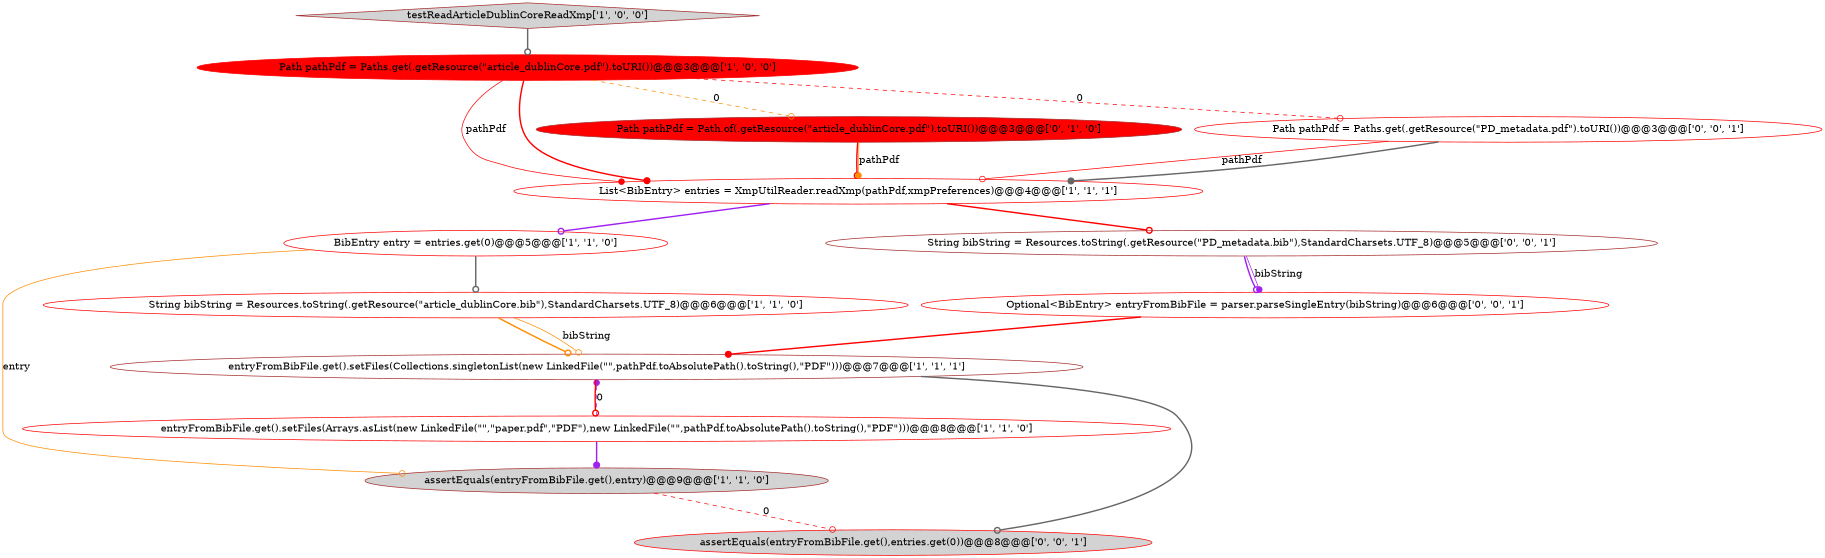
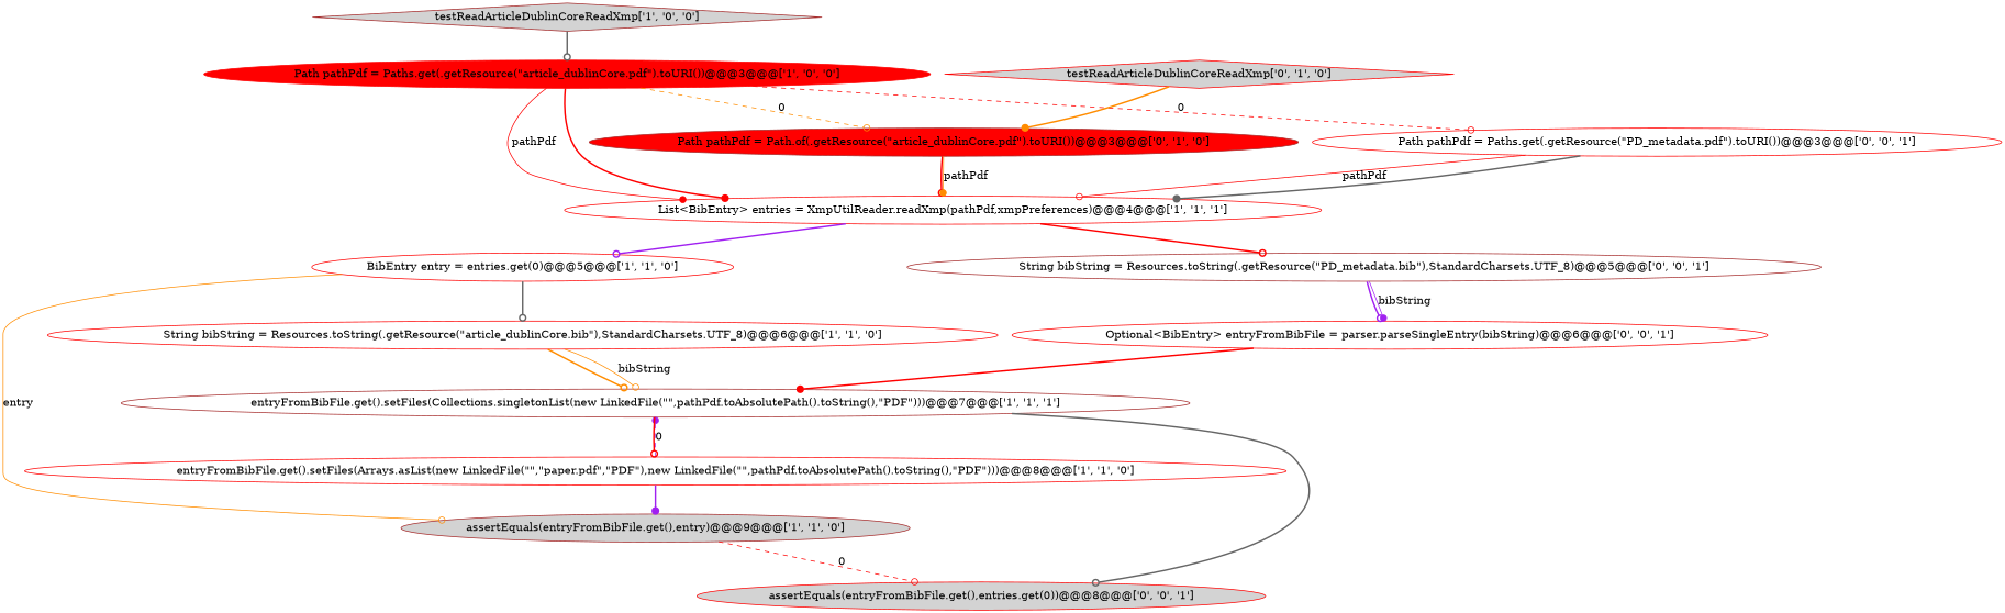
  digraph {
    node [color=red fillcolor=white shape=ellipse style=filled]
    edge [arrowhead=odot color=red style=bold]
    n1 [color=brown fillcolor=lightgray label="testReadArticleDublinCoreReadXmp['1', '0', '0']" shape=diamond]
    n2 [fillcolor=red label="Path pathPdf = Paths.get(.getResource(\"article_dublinCore.pdf\").toURI())@@@3@@@['1', '0', '0']"]
    n3 [label="List<BibEntry> entries = XmpUtilReader.readXmp(pathPdf,xmpPreferences)@@@4@@@['1', '1', '1']"]
    n4 [color=brown fillcolor=red label="Path pathPdf = Path.of(.getResource(\"article_dublinCore.pdf\").toURI())@@@3@@@['0', '1', '0']"]
    n5 [label="Path pathPdf = Paths.get(.getResource(\"PD_metadata.pdf\").toURI())@@@3@@@['0', '0', '1']"]
    n6 [label="entryFromBibFile.get().setFiles(Arrays.asList(new LinkedFile(\"\",\"paper.pdf\",\"PDF\"),new LinkedFile(\"\",pathPdf.toAbsolutePath().toString(),\"PDF\")))@@@8@@@['1', '1', '0']"]
    n7 [color=brown fillcolor=lightgray label="assertEquals(entryFromBibFile.get(),entry)@@@9@@@['1', '1', '0']"]
    n8 [color=brown label="entryFromBibFile.get().setFiles(Collections.singletonList(new LinkedFile(\"\",pathPdf.toAbsolutePath().toString(),\"PDF\")))@@@7@@@['1', '1', '1']"]
    n9 [fillcolor=lightgray label="assertEquals(entryFromBibFile.get(),entries.get(0))@@@8@@@['0', '0', '1']"]
    n10 [label="String bibString = Resources.toString(.getResource(\"article_dublinCore.bib\"),StandardCharsets.UTF_8)@@@6@@@['1', '1', '0']"]
    n11 [color=brown label="String bibString = Resources.toString(.getResource(\"PD_metadata.bib\"),StandardCharsets.UTF_8)@@@5@@@['0', '0', '1']"]
    n12 [label="BibEntry entry = entries.get(0)@@@5@@@['1', '1', '0']"]
    n13 [label="Optional<BibEntry> entryFromBibFile = parser.parseSingleEntry(bibString)@@@6@@@['0', '0', '1']"]
+   n14 [fillcolor=lightgray label="testReadArticleDublinCoreReadXmp['0', '1', '0']" shape=diamond]
    n1 -> n2 [color=gray40]
    n2 -> n3 [arrowhead=dot label=pathPdf style=solid]
    n2 -> n3 [arrowhead=dot]
    n2 -> n4 [color=darkorange label=0 style=dashed]
    n2 -> n5 [label=0 style=dashed]
    n3 -> n11
    n3 -> n12 [color=purple]
    n4 -> n3
    n4 -> n3 [arrowhead=dot color=darkorange label=pathPdf style=solid]
    n5 -> n3 [label=pathPdf style=solid]
    n5 -> n3 [arrowhead=dot color=gray40]
    n6 -> n7 [arrowhead=dot color=purple]
    n6 -> n8 [arrowhead=dot color=purple label=0 style=dashed]
    n7 -> n9 [label=0 style=dashed]
    n8 -> n6
    n8 -> n9 [color=gray40]
    n10 -> n8 [color=darkorange]
    n10 -> n8 [color=darkorange label=bibString style=solid]
    n11 -> n13 [color=purple]
    n11 -> n13 [arrowhead=dot color=purple label=bibString style=solid]
    n12 -> n7 [color=darkorange label=entry style=solid]
    n12 -> n10 [color=gray40]
    n13 -> n8 [arrowhead=dot]
+   n14 -> n4 [arrowhead=dot color=darkorange]
  }
